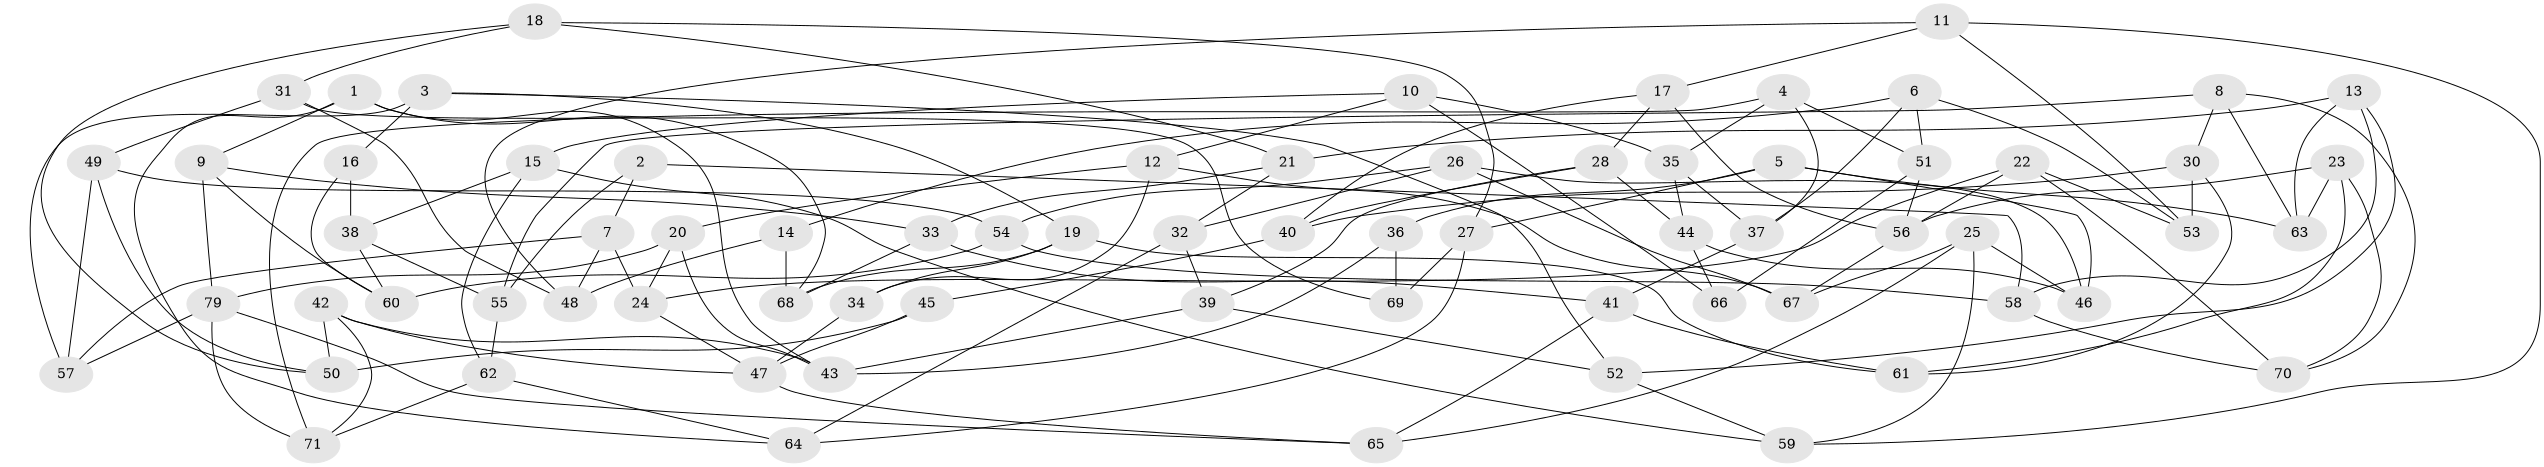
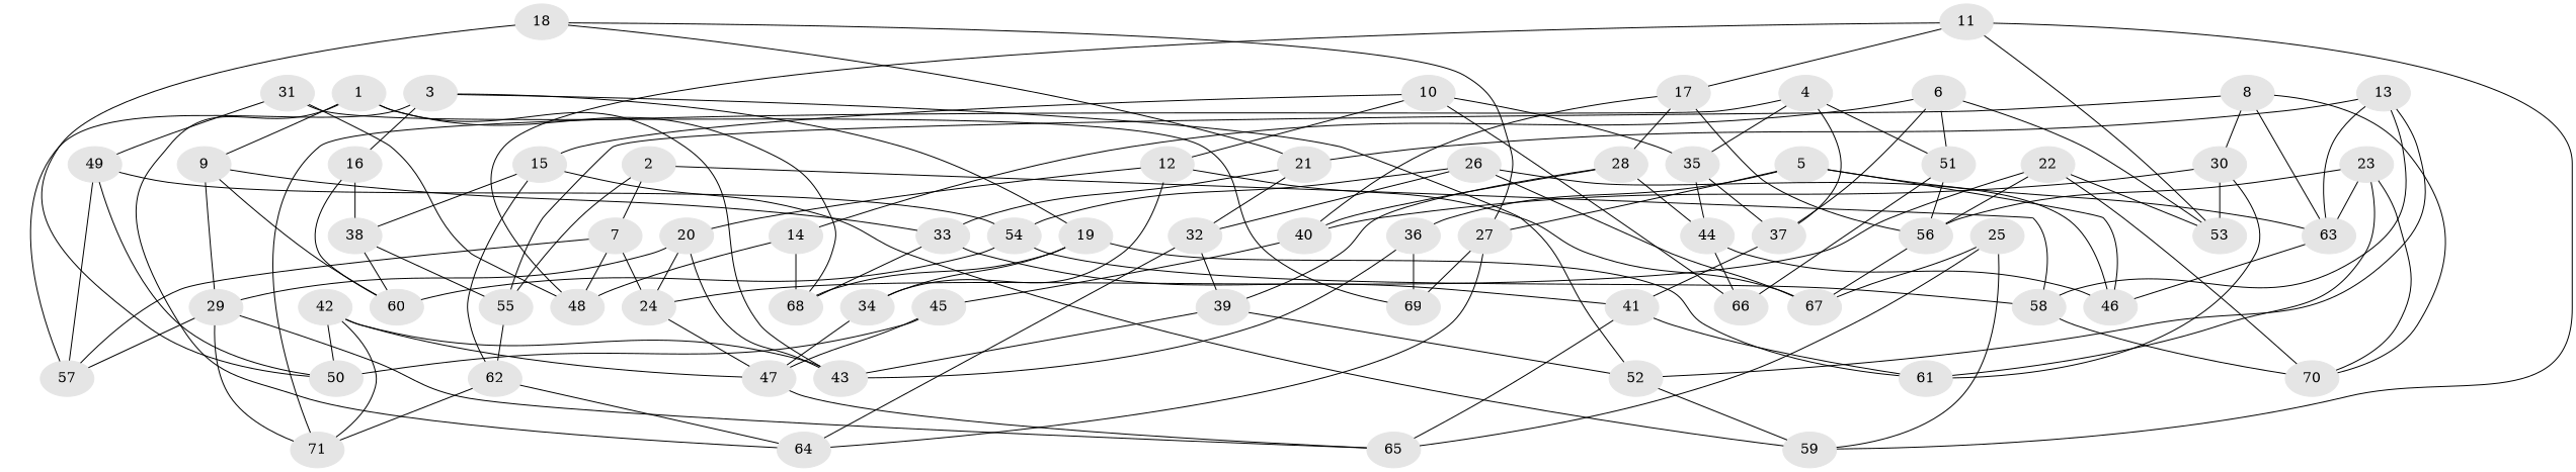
  graph {
    node [color=gray90 style=filled]
    1
    9
    64
    68
    43
    33
    60
-   29 [label=79]
+   29
    2
    7
    55
    58
    57
    24
    48
    16
    38
    62
    70
    3
    19
    52
    34
    61
    59
    4
    35
    37
    51
    71
    44
    41
    66
    56
    5
    27
    36
    46
    63
    69
    6
    14
    53
    47
    8
    30
    40
    45
    50
    10
    12
    15
    20
    67
    11
    17
    28
    13
    21
    32
    39
    18
    31
    49
    65
    22
    23
    25
    26
    54
    42
    1 -- 9
    1 -- 64
    1 -- 68
    1 -- 43
    9 -- 33
    9 -- 60
    9 -- 29
    33 -- 68
    33 -- 41
    29 -- 57
    29 -- 71
    29 -- 65
    2 -- 7
    2 -- 55
    2 -- 58
    7 -- 57
    7 -- 24
    7 -- 48
    55 -- 62
    58 -- 70
    24 -- 47
    16 -- 60
    16 -- 38
    38 -- 60
    38 -- 55
    62 -- 64
    62 -- 71
    3 -- 57
    3 -- 16
    3 -- 19
    3 -- 52
    19 -- 68
    19 -- 34
    19 -- 61
    52 -- 59
    34 -- 47
    4 -- 35
    4 -- 37
    4 -- 51
    4 -- 71
    35 -- 37
    35 -- 44
    37 -- 41
    51 -- 66
    51 -- 56
    44 -- 66
    44 -- 46
    41 -- 61
    41 -- 65
    56 -- 67
    5 -- 27
    5 -- 36
    5 -- 46
    5 -- 63
    27 -- 64
    27 -- 69
    36 -- 43
    36 -- 69
    6 -- 37
    6 -- 51
    6 -- 14
    6 -- 53
    14 -- 68
    14 -- 48
    47 -- 65
    8 -- 55
    8 -- 70
    8 -- 63
    8 -- 30
    30 -- 61
    30 -- 53
    30 -- 40
    40 -- 45
    45 -- 47
    45 -- 50
    10 -- 35
    10 -- 66
    10 -- 12
    10 -- 15
    12 -- 34
    12 -- 20
    12 -- 67
    15 -- 38
    15 -- 62
    15 -- 59
    20 -- 43
    20 -- 29
    20 -- 24
    11 -- 48
    11 -- 59
    11 -- 53
    11 -- 17
    17 -- 56
    17 -- 40
    17 -- 28
    28 -- 44
    28 -- 40
    28 -- 39
    13 -- 58
    13 -- 52
    13 -- 63
    13 -- 21
    21 -- 33
    21 -- 32
    32 -- 64
    32 -- 39
    39 -- 43
    39 -- 52
    18 -- 27
    18 -- 50
    18 -- 21
-   18 -- 31
    31 -- 48
    31 -- 69
    31 -- 49
    49 -- 57
    49 -- 50
    49 -- 54
    22 -- 24
    22 -- 70
    22 -- 56
    22 -- 53
    23 -- 70
    23 -- 61
    23 -- 56
    23 -- 63
    25 -- 59
-   25 -- 46
+   63 -- 46
    25 -- 67
    25 -- 65
    26 -- 46
    26 -- 67
    26 -- 32
    26 -- 54
    54 -- 60
    54 -- 58
    42 -- 43
    42 -- 71
    42 -- 47
    42 -- 50
  }
